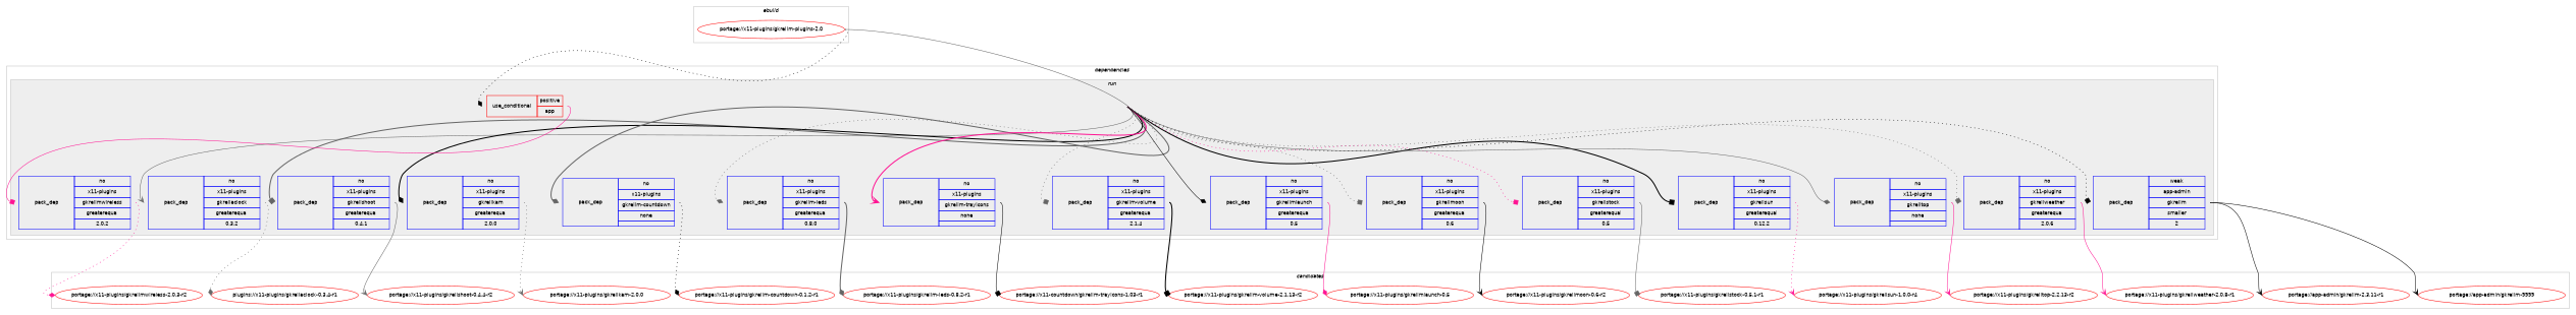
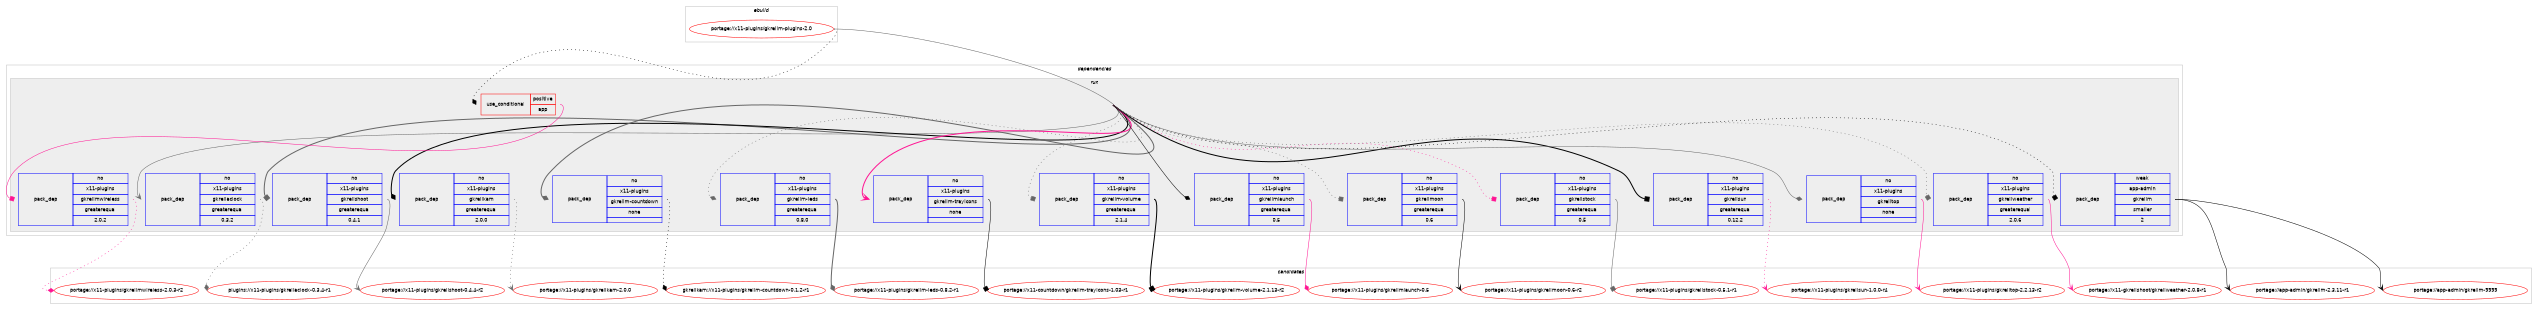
  digraph {
    compound=true
    concentrate=true
    fontname=Helvetica
    fontsize=10
    newrank=true
    rankdir=TB
    ranksep=1.5
    node [color=red fontname=Helvetica fontsize=10]
    edge [arrowhead=diamond color=gray40 headport=w style=solid tailport=e weight=20]
    n1 [label="portage://x11-plugins/gkrellm-plugins-2.0" width=4]
    n2 [color=blue label=<<TABLE BORDER="0" CELLBORDER="1" CELLSPACING="0" CELLPADDING="4" WIDTH="220"><TR><TD ROWSPAN="6" CELLPADDING="30">pack_dep</TD></TR><TR><TD WIDTH="110">no</TD></TR><TR><TD>x11-plugins</TD></TR><TR><TD>gkrellmwireless</TD></TR><TR><TD>greaterequal</TD></TR><TR><TD>2.0.2</TD></TR></TABLE>> shape=none]
    n3 [label=<<TABLE BORDER="0" CELLBORDER="1" CELLSPACING="0" CELLPADDING="4"><TR><TD ROWSPAN="3" CELLPADDING="10">use_conditional</TD></TR><TR><TD>positive</TD></TR><TR><TD>app</TD></TR></TABLE>> shape=none]
    n4 [color=blue label=<<TABLE BORDER="0" CELLBORDER="1" CELLSPACING="0" CELLPADDING="4" WIDTH="220"><TR><TD ROWSPAN="6" CELLPADDING="30">pack_dep</TD></TR><TR><TD WIDTH="110">no</TD></TR><TR><TD>x11-plugins</TD></TR><TR><TD>gkrellaclock</TD></TR><TR><TD>greaterequal</TD></TR><TR><TD>0.3.2</TD></TR></TABLE>> shape=none]
    n5 [color=blue label=<<TABLE BORDER="0" CELLBORDER="1" CELLSPACING="0" CELLPADDING="4" WIDTH="220"><TR><TD ROWSPAN="6" CELLPADDING="30">pack_dep</TD></TR><TR><TD WIDTH="110">no</TD></TR><TR><TD>x11-plugins</TD></TR><TR><TD>gkrellshoot</TD></TR><TR><TD>greaterequal</TD></TR><TR><TD>0.4.1</TD></TR></TABLE>> shape=none]
    n6 [color=blue label=<<TABLE BORDER="0" CELLBORDER="1" CELLSPACING="0" CELLPADDING="4" WIDTH="220"><TR><TD ROWSPAN="6" CELLPADDING="30">pack_dep</TD></TR><TR><TD WIDTH="110">no</TD></TR><TR><TD>x11-plugins</TD></TR><TR><TD>gkrellkam</TD></TR><TR><TD>greaterequal</TD></TR><TR><TD>2.0.0</TD></TR></TABLE>> shape=none]
    n7 [color=blue label=<<TABLE BORDER="0" CELLBORDER="1" CELLSPACING="0" CELLPADDING="4" WIDTH="220"><TR><TD ROWSPAN="6" CELLPADDING="30">pack_dep</TD></TR><TR><TD WIDTH="110">no</TD></TR><TR><TD>x11-plugins</TD></TR><TR><TD>gkrellm-countdown</TD></TR><TR><TD>none</TD></TR><TR><TD></TD></TR></TABLE>> shape=none]
    n8 [color=blue label=<<TABLE BORDER="0" CELLBORDER="1" CELLSPACING="0" CELLPADDING="4" WIDTH="220"><TR><TD ROWSPAN="6" CELLPADDING="30">pack_dep</TD></TR><TR><TD WIDTH="110">no</TD></TR><TR><TD>x11-plugins</TD></TR><TR><TD>gkrellm-leds</TD></TR><TR><TD>greaterequal</TD></TR><TR><TD>0.8.0</TD></TR></TABLE>> shape=none]
    n9 [color=blue label=<<TABLE BORDER="0" CELLBORDER="1" CELLSPACING="0" CELLPADDING="4" WIDTH="220"><TR><TD ROWSPAN="6" CELLPADDING="30">pack_dep</TD></TR><TR><TD WIDTH="110">no</TD></TR><TR><TD>x11-plugins</TD></TR><TR><TD>gkrellm-trayicons</TD></TR><TR><TD>none</TD></TR><TR><TD></TD></TR></TABLE>> shape=none]
    n10 [color=blue label=<<TABLE BORDER="0" CELLBORDER="1" CELLSPACING="0" CELLPADDING="4" WIDTH="220"><TR><TD ROWSPAN="6" CELLPADDING="30">pack_dep</TD></TR><TR><TD WIDTH="110">no</TD></TR><TR><TD>x11-plugins</TD></TR><TR><TD>gkrellm-volume</TD></TR><TR><TD>greaterequal</TD></TR><TR><TD>2.1.4</TD></TR></TABLE>> shape=none]
    n11 [color=blue label=<<TABLE BORDER="0" CELLBORDER="1" CELLSPACING="0" CELLPADDING="4" WIDTH="220"><TR><TD ROWSPAN="6" CELLPADDING="30">pack_dep</TD></TR><TR><TD WIDTH="110">no</TD></TR><TR><TD>x11-plugins</TD></TR><TR><TD>gkrellmlaunch</TD></TR><TR><TD>greaterequal</TD></TR><TR><TD>0.5</TD></TR></TABLE>> shape=none]
    n12 [color=blue label=<<TABLE BORDER="0" CELLBORDER="1" CELLSPACING="0" CELLPADDING="4" WIDTH="220"><TR><TD ROWSPAN="6" CELLPADDING="30">pack_dep</TD></TR><TR><TD WIDTH="110">no</TD></TR><TR><TD>x11-plugins</TD></TR><TR><TD>gkrellmoon</TD></TR><TR><TD>greaterequal</TD></TR><TR><TD>0.6</TD></TR></TABLE>> shape=none]
    n13 [color=blue label=<<TABLE BORDER="0" CELLBORDER="1" CELLSPACING="0" CELLPADDING="4" WIDTH="220"><TR><TD ROWSPAN="6" CELLPADDING="30">pack_dep</TD></TR><TR><TD WIDTH="110">no</TD></TR><TR><TD>x11-plugins</TD></TR><TR><TD>gkrellstock</TD></TR><TR><TD>greaterequal</TD></TR><TR><TD>0.5</TD></TR></TABLE>> shape=none]
    n14 [color=blue label=<<TABLE BORDER="0" CELLBORDER="1" CELLSPACING="0" CELLPADDING="4" WIDTH="220"><TR><TD ROWSPAN="6" CELLPADDING="30">pack_dep</TD></TR><TR><TD WIDTH="110">no</TD></TR><TR><TD>x11-plugins</TD></TR><TR><TD>gkrellsun</TD></TR><TR><TD>greaterequal</TD></TR><TR><TD>0.12.2</TD></TR></TABLE>> shape=none]
    n15 [color=blue label=<<TABLE BORDER="0" CELLBORDER="1" CELLSPACING="0" CELLPADDING="4" WIDTH="220"><TR><TD ROWSPAN="6" CELLPADDING="30">pack_dep</TD></TR><TR><TD WIDTH="110">no</TD></TR><TR><TD>x11-plugins</TD></TR><TR><TD>gkrelltop</TD></TR><TR><TD>none</TD></TR><TR><TD></TD></TR></TABLE>> shape=none]
    n16 [color=blue label=<<TABLE BORDER="0" CELLBORDER="1" CELLSPACING="0" CELLPADDING="4" WIDTH="220"><TR><TD ROWSPAN="6" CELLPADDING="30">pack_dep</TD></TR><TR><TD WIDTH="110">no</TD></TR><TR><TD>x11-plugins</TD></TR><TR><TD>gkrellweather</TD></TR><TR><TD>greaterequal</TD></TR><TR><TD>2.0.6</TD></TR></TABLE>> shape=none]
    n17 [color=blue label=<<TABLE BORDER="0" CELLBORDER="1" CELLSPACING="0" CELLPADDING="4" WIDTH="220"><TR><TD ROWSPAN="6" CELLPADDING="30">pack_dep</TD></TR><TR><TD WIDTH="110">weak</TD></TR><TR><TD>app-admin</TD></TR><TR><TD>gkrellm</TD></TR><TR><TD>smaller</TD></TR><TR><TD>2</TD></TR></TABLE>> shape=none]
    n18 [label="portage://x11-plugins/gkrellmwireless-2.0.3-r2" width=4]
    n19 [label="plugins://x11-plugins/gkrellaclock-0.3.4-r1" width=4]
    n20 [label="portage://x11-plugins/gkrellkam-2.0.0" width=4]
-   n21 [label="portage://x11-plugins/gkrellm-countdown-0.1.2-r1" width=4]
+   n21 [label="gkrellkam://x11-plugins/gkrellm-countdown-0.1.2-r1" width=4]
    n22 [label="portage://x11-plugins/gkrellm-leds-0.8.2-r1" width=4]
    n23 [label="portage://x11-countdown/gkrellm-trayicons-1.03-r1" width=4]
    n24 [label="portage://x11-plugins/gkrellm-volume-2.1.13-r2" width=4]
    n25 [label="portage://x11-plugins/gkrellmlaunch-0.5" width=4]
    n26 [label="portage://app-admin/gkrellm-9999" width=4]
    n27 [label="portage://app-admin/gkrellm-2.3.11-r1" width=4]
    n28 [label="portage://x11-plugins/gkrellmoon-0.6-r2" width=4]
    n29 [label="portage://x11-plugins/gkrellshoot-0.4.4-r2" width=4]
    n30 [label="portage://x11-plugins/gkrellstock-0.5.1-r1" width=4]
    n31 [label="portage://x11-plugins/gkrellsun-1.0.0-r4" width=4]
    n32 [label="portage://x11-plugins/gkrelltop-2.2.13-r2" width=4]
-   n33 [label="portage://x11-plugins/gkrellweather-2.0.8-r1" width=4]
+   n33 [label="portage://x11-gkrellshoot/gkrellweather-2.0.8-r1" width=4]
    subgraph cluster_1 {
      color=gray
      label=<<i>ebuild</i>>
      rank=same
      n1
    }
    subgraph cluster_2 {
      color=gray
      label=<<i>dependencies</i>>
      subgraph cluster_3 {
        color=gray
        fillcolor="#eeeeee"
        label=<<i>compile</i>>
        style=filled
      }
      subgraph cluster_4 {
        color=gray
        fillcolor="#eeeeee"
        label=<<i>compile and run</i>>
        style=filled
      }
      subgraph cluster_5 {
        color=gray
        fillcolor="#eeeeee"
        label=<<i>run</i>>
        style=filled
        subgraph sub_6 {
          color=gray
          fillcolor="#eeeeee"
          label=<<i>run</i>>
          style=filled
          n3
          subgraph sub_7 {
            color=gray
            fillcolor="#eeeeee"
            label=<<i>run</i>>
            style=filled
            n2
          }
        }
        subgraph sub_8 {
          color=gray
          fillcolor="#eeeeee"
          label=<<i>run</i>>
          style=filled
          n4
        }
        subgraph sub_9 {
          color=gray
          fillcolor="#eeeeee"
          label=<<i>run</i>>
          style=filled
          n5
        }
        subgraph sub_10 {
          color=gray
          fillcolor="#eeeeee"
          label=<<i>run</i>>
          style=filled
          n6
        }
        subgraph sub_11 {
          color=gray
          fillcolor="#eeeeee"
          label=<<i>run</i>>
          style=filled
          n7
        }
        subgraph sub_12 {
          color=gray
          fillcolor="#eeeeee"
          label=<<i>run</i>>
          style=filled
          n8
        }
        subgraph sub_13 {
          color=gray
          fillcolor="#eeeeee"
          label=<<i>run</i>>
          style=filled
          n9
        }
        subgraph sub_14 {
          color=gray
          fillcolor="#eeeeee"
          label=<<i>run</i>>
          style=filled
          n10
        }
        subgraph sub_15 {
          color=gray
          fillcolor="#eeeeee"
          label=<<i>run</i>>
          style=filled
          n11
        }
        subgraph sub_16 {
          color=gray
          fillcolor="#eeeeee"
          label=<<i>run</i>>
          style=filled
          n12
        }
        subgraph sub_17 {
          color=gray
          fillcolor="#eeeeee"
          label=<<i>run</i>>
          style=filled
          n13
        }
        subgraph sub_18 {
          color=gray
          fillcolor="#eeeeee"
          label=<<i>run</i>>
          style=filled
          n14
        }
        subgraph sub_19 {
          color=gray
          fillcolor="#eeeeee"
          label=<<i>run</i>>
          style=filled
          n15
        }
        subgraph sub_20 {
          color=gray
          fillcolor="#eeeeee"
          label=<<i>run</i>>
          style=filled
          n16
        }
        subgraph sub_21 {
          color=gray
          fillcolor="#eeeeee"
          label=<<i>run</i>>
          style=filled
          n17
        }
      }
    }
    subgraph cluster_22 {
      color=gray
      label=<<i>candidates</i>>
      rank=same
      subgraph sub_23 {
        color=black
        label=<<i>candidates</i>>
        nodesep=1
        rank=same
        n18
      }
      subgraph sub_24 {
        color=black
        label=<<i>candidates</i>>
        nodesep=1
        rank=same
        n19
      }
      subgraph sub_25 {
        color=black
        label=<<i>candidates</i>>
        nodesep=1
        rank=same
        n20
      }
      subgraph sub_26 {
        color=black
        label=<<i>candidates</i>>
        nodesep=1
        rank=same
        n21
      }
      subgraph sub_27 {
        color=black
        label=<<i>candidates</i>>
        nodesep=1
        rank=same
        n22
      }
      subgraph sub_28 {
        color=black
        label=<<i>candidates</i>>
        nodesep=1
        rank=same
        n23
      }
      subgraph sub_29 {
        color=black
        label=<<i>candidates</i>>
        nodesep=1
        rank=same
        n24
      }
      subgraph sub_30 {
        color=black
        label=<<i>candidates</i>>
        nodesep=1
        rank=same
        n25
      }
      subgraph sub_31 {
        color=black
        label=<<i>candidates</i>>
        nodesep=1
        rank=same
        n26
        n27
      }
      subgraph sub_32 {
        color=black
        label=<<i>candidates</i>>
        nodesep=1
        rank=same
        n28
      }
      subgraph sub_33 {
        color=black
        label=<<i>candidates</i>>
        nodesep=1
        rank=same
        n29
      }
      subgraph sub_34 {
        color=black
        label=<<i>candidates</i>>
        nodesep=1
        rank=same
        n30
      }
      subgraph sub_35 {
        color=black
        label=<<i>candidates</i>>
        nodesep=1
        rank=same
        n31
      }
      subgraph sub_36 {
        color=black
        label=<<i>candidates</i>>
        nodesep=1
        rank=same
        n32
      }
      subgraph sub_37 {
        color=black
        label=<<i>candidates</i>>
        nodesep=1
        rank=same
        n33
      }
    }
    n1 -> n3 [color=black style=dotted]
    n1 -> n4 [arrowhead=vee]
    n1 -> n5 [arrowhead=box style=bold]
    n1 -> n6 [color=black style=bold]
    n1 -> n7 [style=bold]
    n1 -> n8 [style=dotted]
    n1 -> n9 [arrowhead=vee color=deeppink style=bold]
    n1 -> n10 [arrowhead=box style=dotted]
    n1 -> n11 [color=black]
    n1 -> n12 [arrowhead=box style=dotted]
    n1 -> n13 [arrowhead=box color=deeppink style=dotted]
    n1 -> n14 [arrowhead=box color=black style=bold]
    n1 -> n15
    n1 -> n16 [arrowhead=box style=dotted]
    n1 -> n17 [arrowhead=box color=black style=dotted]
    n2 -> n18 [color=deeppink style=dotted weight=100]
    n3 -> n2 [arrowhead=box color=deeppink]
    n4 -> n19 [style=dotted weight=100]
    n5 -> n29 [arrowhead=vee weight=100]
    n6 -> n20 [arrowhead=vee style=dotted weight=100]
    n7 -> n21 [color=black style=dotted weight=100]
    n8 -> n22 [style=bold weight=100]
    n9 -> n23 [arrowhead=box color=black weight=100]
    n10 -> n24 [arrowhead=box color=black style=bold weight=100]
    n11 -> n25 [color=deeppink weight=100]
    n12 -> n28 [arrowhead=vee color=black weight=100]
    n13 -> n30 [arrowhead=box weight=100]
    n14 -> n31 [arrowhead=vee color=deeppink style=dotted weight=100]
    n15 -> n32 [arrowhead=vee color=deeppink weight=100]
    n16 -> n33 [arrowhead=vee color=deeppink weight=100]
    n17 -> n26 [arrowhead=vee color=black weight=100]
    n17 -> n27 [arrowhead=vee color=black weight=100]
  }
